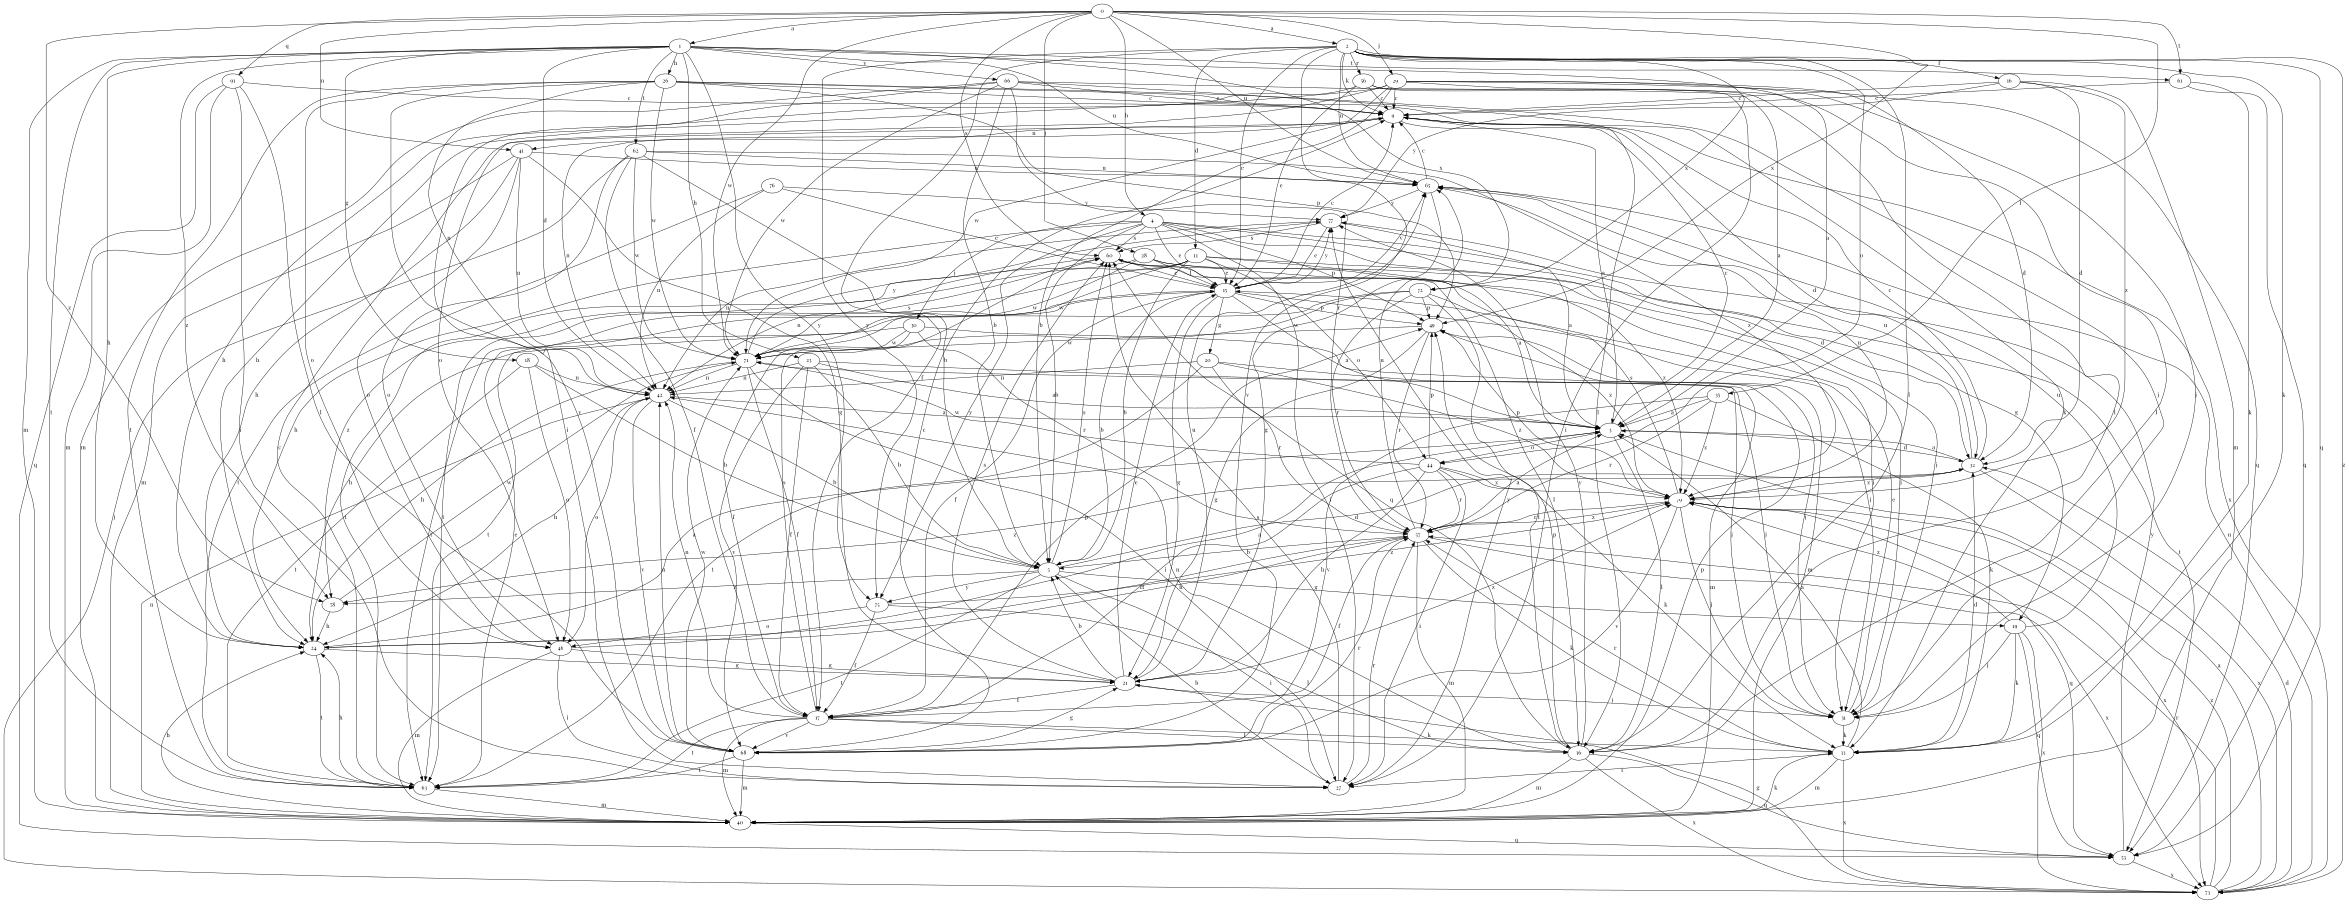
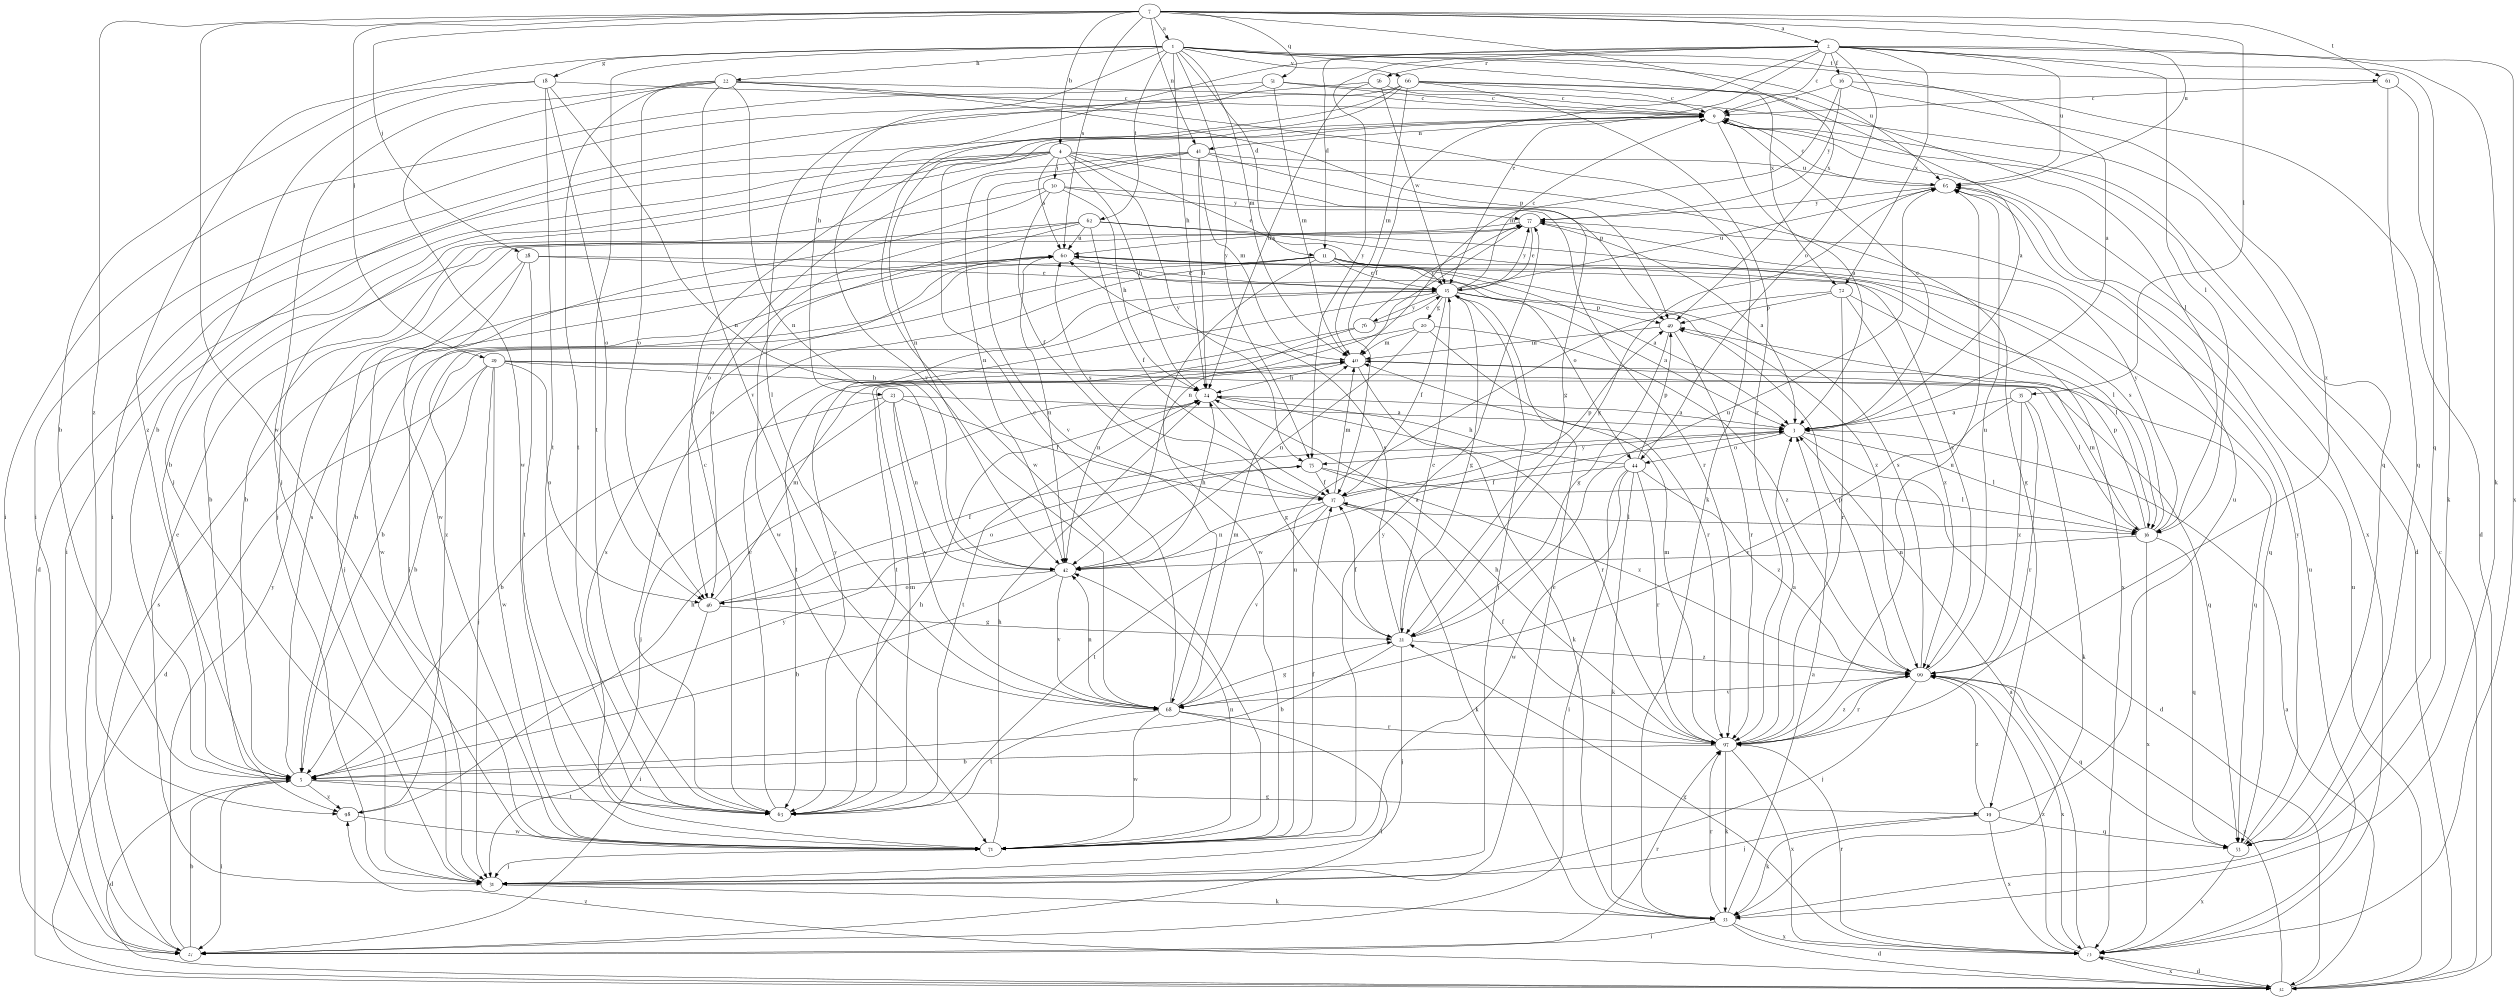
  strict digraph {
    fontname="Playfair Display"
    node [fontname="Playfair Display"]
    edge [fontname="Playfair Display"]
-   0
+   0 [label=7]
    1
    2
    4
    28
    29
    35
    41
    49
-   51 [label=91]
+   51
    60
    61
    65
    71
-   78
+   78 [label=98]
    3
    11
    18
-   22 [label=26]
+   22
    23
    24
    40
    62
    63
    66
    72
    75
    9
    15
    16
    17
    33
    36
    44
    53
    56
    68
    73
    n39 [label=32]
    5
    19
    27
    30
    31
-   79
+   79 [label=99]
    46
-   57
+   57 [label=97]
    42
    21
    77
    20
    76
    0 -> 1 [label=a]
    0 -> 2 [label=a]
    0 -> 4 [label=b]
    0 -> 28 [label=j]
    0 -> 29 [label=j]
    0 -> 35 [label=l]
    0 -> 41 [label=n]
    0 -> 49 [label=x]
    0 -> 51 [label=q]
    0 -> 60 [label=s]
    0 -> 61 [label=t]
    0 -> 65 [label=u]
    0 -> 71 [label=w]
    0 -> 78 [label=z]
    1 -> 61 [label=t]
    1 -> 65 [label=u]
    1 -> 78 [label=z]
    1 -> 3 [label=a]
-   1 -> 42 [label=d]
+   1 -> 11 [label=d]
    1 -> 18 [label=g]
    1 -> 22 [label=h]
    1 -> 23 [label=h]
    1 -> 24 [label=h]
    1 -> 40 [label=m]
    1 -> 62 [label=t]
    1 -> 63 [label=t]
    1 -> 66 [label=v]
    1 -> 72 [label=x]
    1 -> 75 [label=y]
    2 -> 65 [label=u]
    2 -> 11 [label=d]
    2 -> 72 [label=x]
    2 -> 75 [label=y]
-   2 -> 9 [label=k]
+   2 -> 9 [label=c]
    2 -> 15 [label=e]
    2 -> 16 [label=f]
    2 -> 17 [label=f]
    2 -> 33 [label=k]
    2 -> 36 [label=l]
    2 -> 44 [label=o]
    2 -> 53 [label=q]
    2 -> 56 [label=r]
    2 -> 68 [label=v]
-   2 -> 73 [label=z]
+   2 -> 73 [label=x]
    4 -> 49 [label=p]
    4 -> 60 [label=s]
    4 -> 24 [label=h]
    4 -> 75 [label=y]
    4 -> 15 [label=e]
    4 -> n39 [label=d]
    4 -> 5 [label=b]
    4 -> 19 [label=g]
    4 -> 27 [label=i]
    4 -> 30 [label=j]
    4 -> 31 [label=j]
    28 -> 71 [label=w]
    28 -> 63 [label=t]
-   28 -> 15 [label=l]
+   28 -> 15 [label=e]
    28 -> 31 [label=j]
    28 -> 79 [label=z]
    29 -> 71 [label=w]
    29 -> 24 [label=h]
    29 -> 36 [label=l]
    29 -> 53 [label=q]
    29 -> n39 [label=d]
    29 -> 5 [label=b]
    29 -> 31 [label=j]
    29 -> 46 [label=o]
    35 -> 3 [label=a]
    35 -> 33 [label=k]
    35 -> 68 [label=v]
    35 -> 79 [label=z]
    35 -> 57 [label=r]
    41 -> 65 [label=u]
    41 -> 24 [label=h]
    41 -> 40 [label=m]
+   41 -> 68 [label=v]
    41 -> 46 [label=o]
    41 -> 42 [label=n]
    41 -> 21 [label=g]
-   49 -> 71 [label=w]
    49 -> 40 [label=m]
    49 -> 57 [label=r]
    49 -> 21 [label=g]
    51 -> 40 [label=m]
    51 -> 9 [label=c]
    51 -> 53 [label=q]
    51 -> 68 [label=l]
    51 -> 27 [label=i]
    60 -> 15 [label=e]
    60 -> 36 [label=l]
    60 -> 31 [label=j]
    60 -> 42 [label=n]
    61 -> 9 [label=c]
    61 -> 33 [label=k]
    61 -> 53 [label=q]
    65 -> 9 [label=c]
    65 -> 21 [label=g]
    65 -> 77 [label=y]
    71 -> 60 [label=s]
    71 -> 24 [label=h]
    71 -> 17 [label=f]
    71 -> 31 [label=j]
    71 -> 42 [label=n]
    71 -> 77 [label=y]
    78 -> 71 [label=w]
    78 -> 24 [label=h]
+   3 -> 75 [label=y]
    3 -> 9 [label=c]
    3 -> 36 [label=l]
    3 -> 44 [label=o]
    3 -> n39 [label=d]
    11 -> 71 [label=w]
    11 -> 78 [label=z]
    11 -> 3 [label=a]
    11 -> 63 [label=t]
    11 -> 15 [label=e]
    11 -> 44 [label=o]
-   11 -> 53 [label=t]
+   11 -> 53 [label=q]
    11 -> 5 [label=b]
    18 -> 63 [label=t]
-   29 -> 9 [label=c]
+   18 -> 9 [label=c]
    18 -> 5 [label=b]
+   18 -> 31 [label=j]
    18 -> 46 [label=o]
    18 -> 42 [label=n]
    22 -> 49 [label=p]
    22 -> 71 [label=w]
    22 -> 63 [label=t]
    22 -> 9 [label=c]
    22 -> 33 [label=k]
    22 -> 68 [label=v]
    22 -> 31 [label=j]
    22 -> 46 [label=o]
    22 -> 42 [label=n]
    23 -> 3 [label=a]
    23 -> 17 [label=f]
    23 -> 68 [label=v]
    23 -> 5 [label=b]
    23 -> 31 [label=j]
    23 -> 42 [label=n]
    24 -> 3 [label=a]
    24 -> 63 [label=t]
    24 -> 57 [label=r]
    24 -> 21 [label=g]
-   40 -> 49 [label=p]
    40 -> 24 [label=h]
    40 -> 33 [label=k]
    40 -> 53 [label=q]
-   40 -> 42 [label=n]
-   62 -> 65 [label=u]
+   62 -> 60 [label=u]
    62 -> 71 [label=w]
    62 -> 17 [label=f]
-   62 -> 73 [label=j]
+   62 -> 73 [label=x]
    62 -> 5 [label=b]
    62 -> 79 [label=z]
    62 -> 46 [label=o]
    63 -> 24 [label=h]
    63 -> 40 [label=m]
    63 -> 9 [label=c]
    63 -> 15 [label=e]
    66 -> 71 [label=w]
    66 -> 3 [label=a]
    66 -> 40 [label=m]
    66 -> 9 [label=c]
    66 -> 36 [label=l]
    66 -> 5 [label=b]
    66 -> 27 [label=i]
    66 -> 57 [label=r]
    72 -> 49 [label=p]
-   72 -> 71 [label=w]
-   72 -> 63 [label=t]
+   72 -> 71 [label=u]
    72 -> 36 [label=l]
    72 -> 79 [label=z]
    72 -> 57 [label=r]
    75 -> 17 [label=f]
    75 -> 36 [label=l]
    75 -> 79 [label=z]
    75 -> 46 [label=o]
    9 -> 41 [label=n]
    9 -> 3 [label=a]
    9 -> 73 [label=x]
    9 -> n39 [label=d]
    9 -> 42 [label=n]
    15 -> 49 [label=p]
-   15 -> 65 [label=v]
+   15 -> 65 [label=u]
    15 -> 3 [label=a]
-   15 -> 63 [label=t]
+   15 -> 63 [label=y]
    15 -> 9 [label=c]
    15 -> 17 [label=f]
    15 -> 5 [label=b]
    15 -> 31 [label=j]
    15 -> 21 [label=g]
    15 -> 77 [label=y]
    15 -> 20 [label=g]
+   15 -> 76 [label=y]
    16 -> 40 [label=m]
    16 -> 9 [label=c]
    16 -> n39 [label=d]
    16 -> 79 [label=z]
    16 -> 77 [label=y]
    17 -> 49 [label=p]
    17 -> 60 [label=s]
    17 -> 40 [label=m]
    17 -> 63 [label=t]
    17 -> 33 [label=k]
    17 -> 36 [label=l]
    17 -> 68 [label=v]
    17 -> 42 [label=n]
    33 -> 3 [label=a]
-   33 -> 40 [label=m]
    33 -> 73 [label=x]
    33 -> n39 [label=d]
    33 -> 27 [label=i]
    33 -> 57 [label=r]
    36 -> 49 [label=p]
-   36 -> 60 [label=q]
+   36 -> 60 [label=s]
    36 -> 40 [label=m]
    36 -> 53 [label=q]
    36 -> 73 [label=x]
    36 -> 42 [label=n]
    36 -> 77 [label=y]
    44 -> 49 [label=p]
    44 -> 71 [label=w]
-   44 -> 21 [label=h]
+   44 -> 24 [label=h]
    44 -> 17 [label=f]
    44 -> 33 [label=k]
    44 -> 27 [label=i]
    44 -> 79 [label=z]
    44 -> 57 [label=r]
    53 -> 73 [label=x]
    53 -> 77 [label=y]
    56 -> 24 [label=h]
    56 -> 9 [label=c]
-   56 -> 15 [label=e]
-   56 -> 36 [label=l]
+   56 -> 15 [label=w]
    56 -> 27 [label=i]
    68 -> 71 [label=w]
    68 -> 40 [label=m]
    68 -> 63 [label=t]
    68 -> 9 [label=c]
-   71 -> 27 [label=i]
+   68 -> 27 [label=i]
    68 -> 57 [label=r]
    68 -> 42 [label=n]
    68 -> 21 [label=g]
    73 -> 65 [label=u]
    73 -> 3 [label=a]
    73 -> n39 [label=d]
    73 -> 79 [label=z]
    73 -> 57 [label=r]
    73 -> 21 [label=g]
    n39 -> 65 [label=u]
    n39 -> 78 [label=z]
    n39 -> 3 [label=a]
    n39 -> 9 [label=c]
    n39 -> 73 [label=x]
    n39 -> 79 [label=z]
    5 -> 60 [label=s]
    5 -> 78 [label=z]
    5 -> 63 [label=t]
    5 -> 75 [label=y]
    5 -> n39 [label=d]
    5 -> 19 [label=g]
    5 -> 27 [label=i]
    19 -> 65 [label=u]
    19 -> 33 [label=k]
    19 -> 53 [label=q]
    19 -> 73 [label=x]
    19 -> 31 [label=j]
    19 -> 79 [label=z]
    27 -> 60 [label=s]
    27 -> 5 [label=b]
    27 -> 57 [label=r]
    27 -> 77 [label=y]
    30 -> 71 [label=w]
    30 -> 24 [label=h]
    30 -> 17 [label=f]
-   30 -> 31 [label=j]
+   30 -> 31 [label=e]
    30 -> 57 [label=r]
+   30 -> 77 [label=y]
    31 -> 15 [label=e]
    31 -> 33 [label=k]
    79 -> 49 [label=p]
    79 -> 60 [label=s]
    79 -> 65 [label=u]
    79 -> 53 [label=q]
    79 -> 68 [label=v]
    79 -> 73 [label=x]
    79 -> 31 [label=j]
    79 -> 57 [label=r]
-   46 -> 3 [label=a]
+   46 -> 3 [label=f]
    46 -> 40 [label=m]
    46 -> 27 [label=i]
    46 -> 21 [label=g]
    57 -> 65 [label=u]
    57 -> 3 [label=a]
    57 -> 24 [label=h]
    57 -> 40 [label=m]
    57 -> 17 [label=f]
    57 -> 33 [label=k]
    57 -> 73 [label=x]
    57 -> 5 [label=b]
    57 -> 79 [label=z]
    42 -> 3 [label=a]
    42 -> 24 [label=h]
    42 -> 68 [label=v]
    42 -> 5 [label=b]
    42 -> 46 [label=o]
    21 -> 60 [label=s]
    21 -> 65 [label=u]
    21 -> 15 [label=e]
    21 -> 17 [label=f]
    21 -> 5 [label=b]
    21 -> 31 [label=j]
    21 -> 79 [label=z]
    77 -> 60 [label=s]
    77 -> 3 [label=a]
    77 -> 15 [label=e]
+   77 -> 5 [label=b]
    77 -> 42 [label=n]
    20 -> 40 [label=m]
    20 -> 63 [label=t]
    20 -> 79 [label=z]
    20 -> 57 [label=r]
    20 -> 42 [label=n]
    76 -> 63 [label=t]
    76 -> 15 [label=e]
    76 -> 42 [label=n]
    76 -> 77 [label=y]
  }
